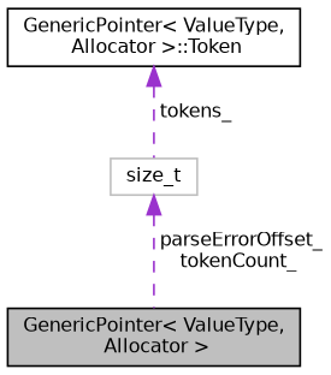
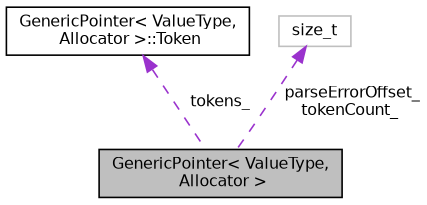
  digraph {
    node [color=black fillcolor=white fontname=Helvetica fontsize=10 shape=record style=filled]
    edge [color=darkorchid3 dir=back fontname=Helvetica fontsize=10 labelfontname=Helvetica labelfontsize=10 style=dashed]
    n1 [fillcolor=grey75 fontcolor=black height=0.2 label="GenericPointer\< ValueType,\l Allocator \>" width=0.4]
    n2 [height=0.2 label="GenericPointer\< ValueType,\l Allocator \>::Token" width=0.4]
    n3 [color=grey75 height=0.2 label=size_t width=0.4]
-   n2 -> n3 [label=" tokens_"]
+   n2 -> n1 [label=" tokens_"]
    n3 -> n1 [label=" parseErrorOffset_\ntokenCount_"]
  }
